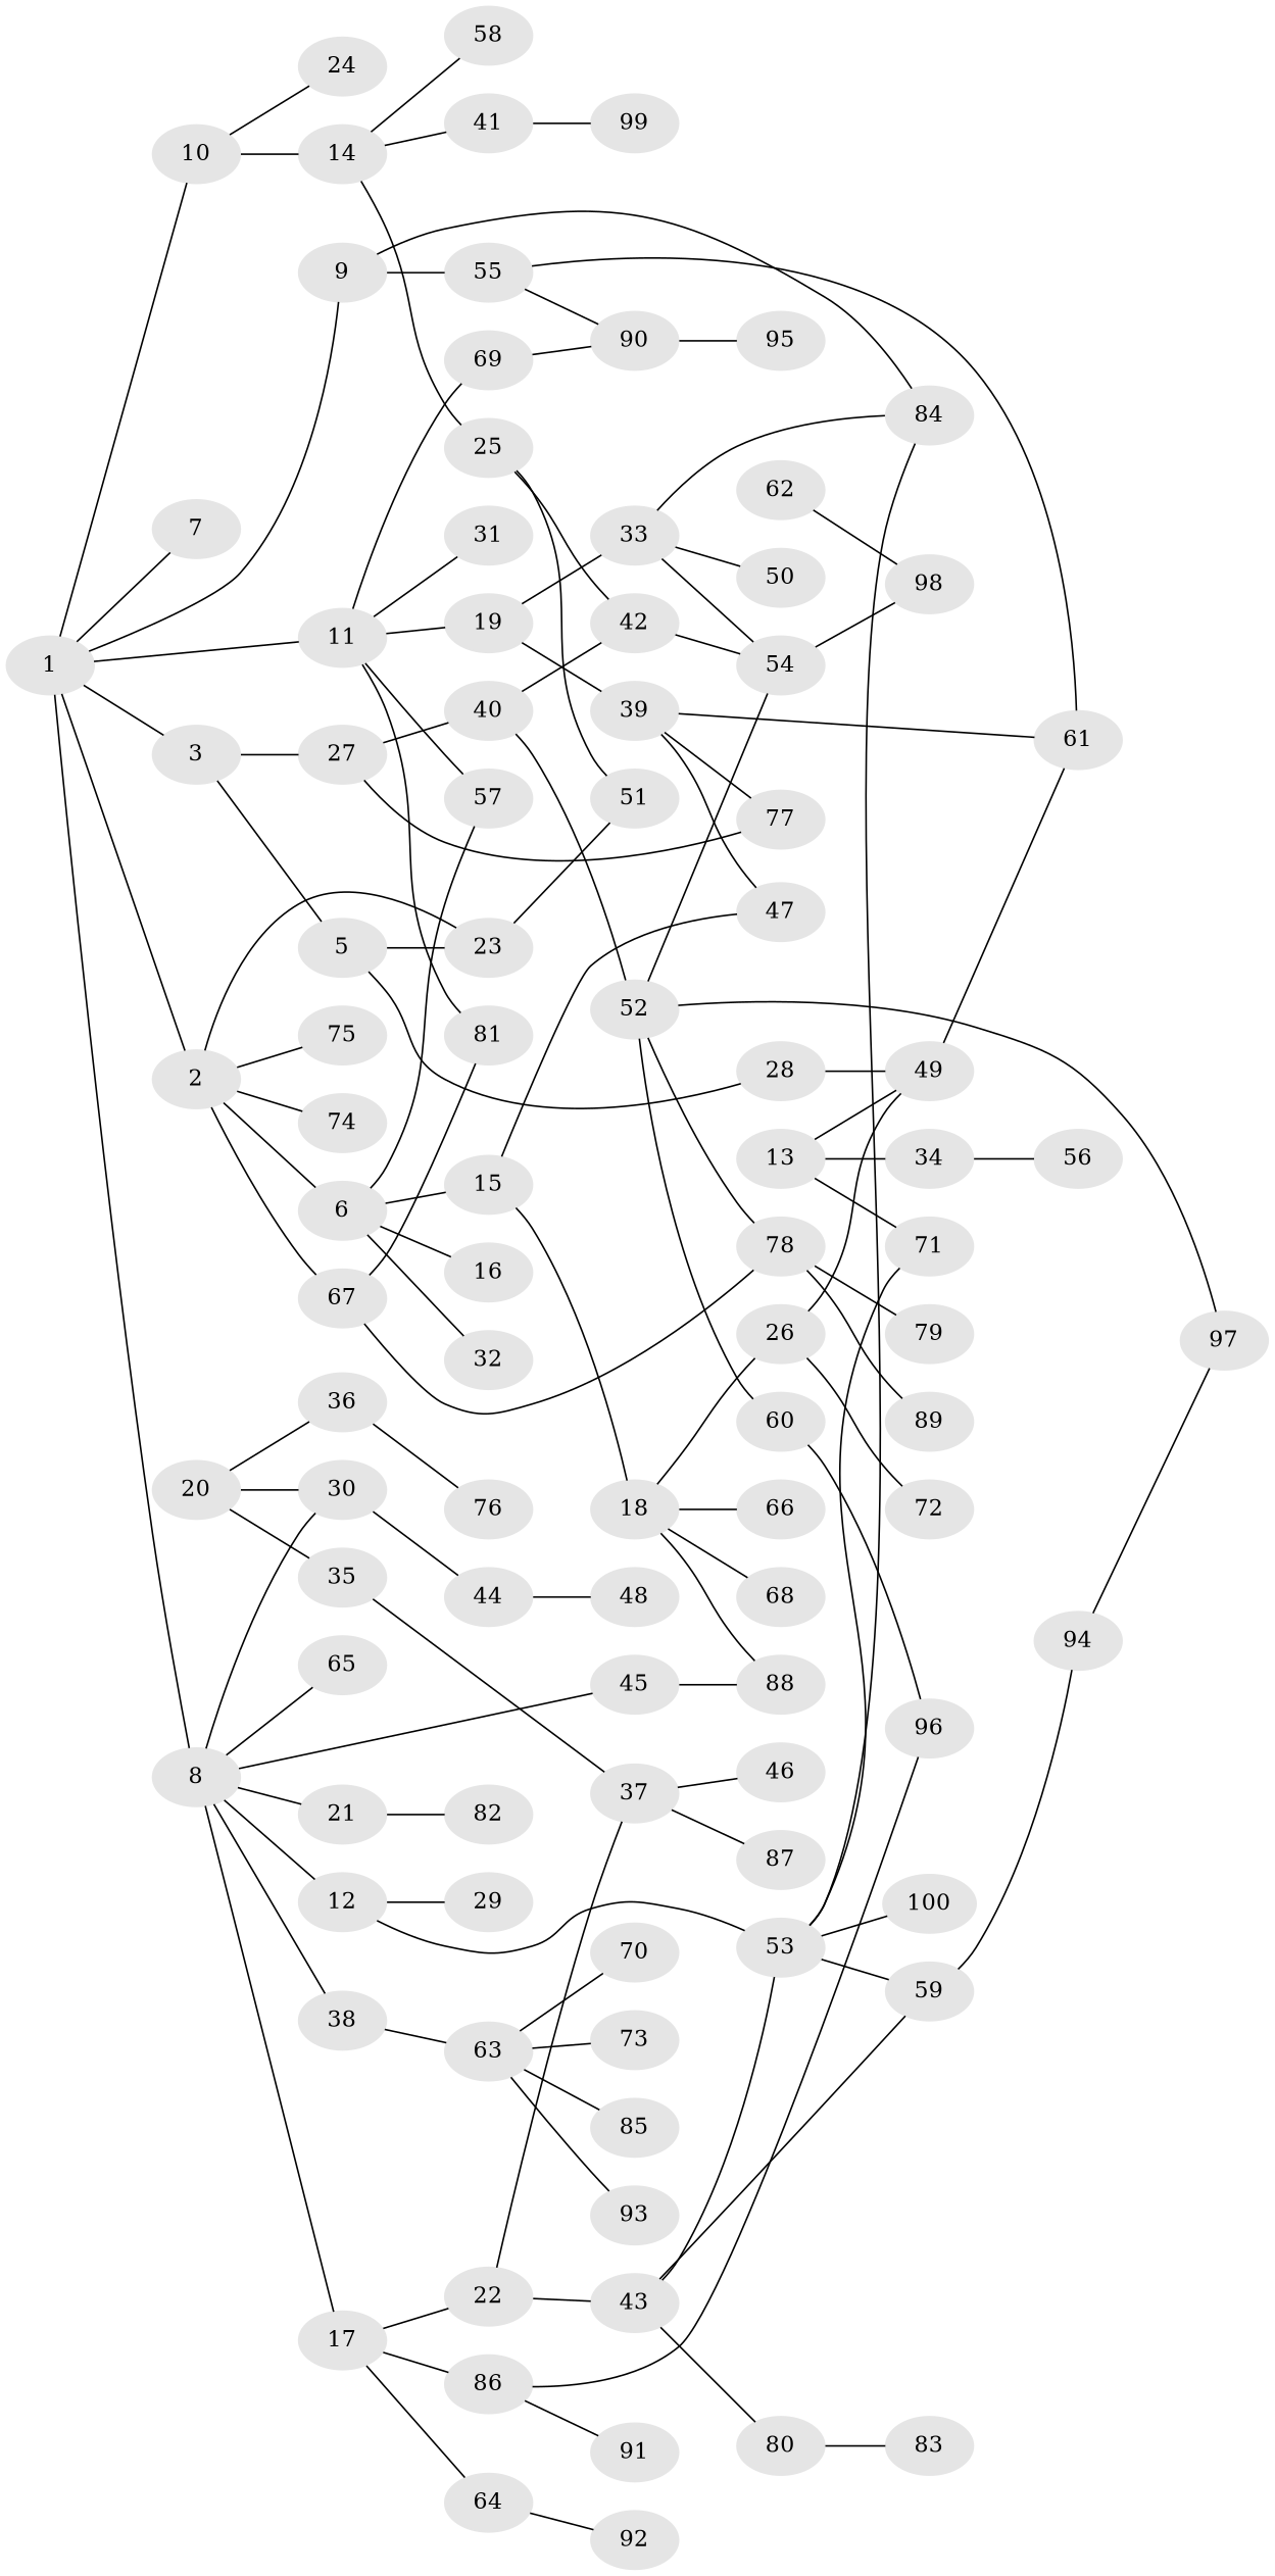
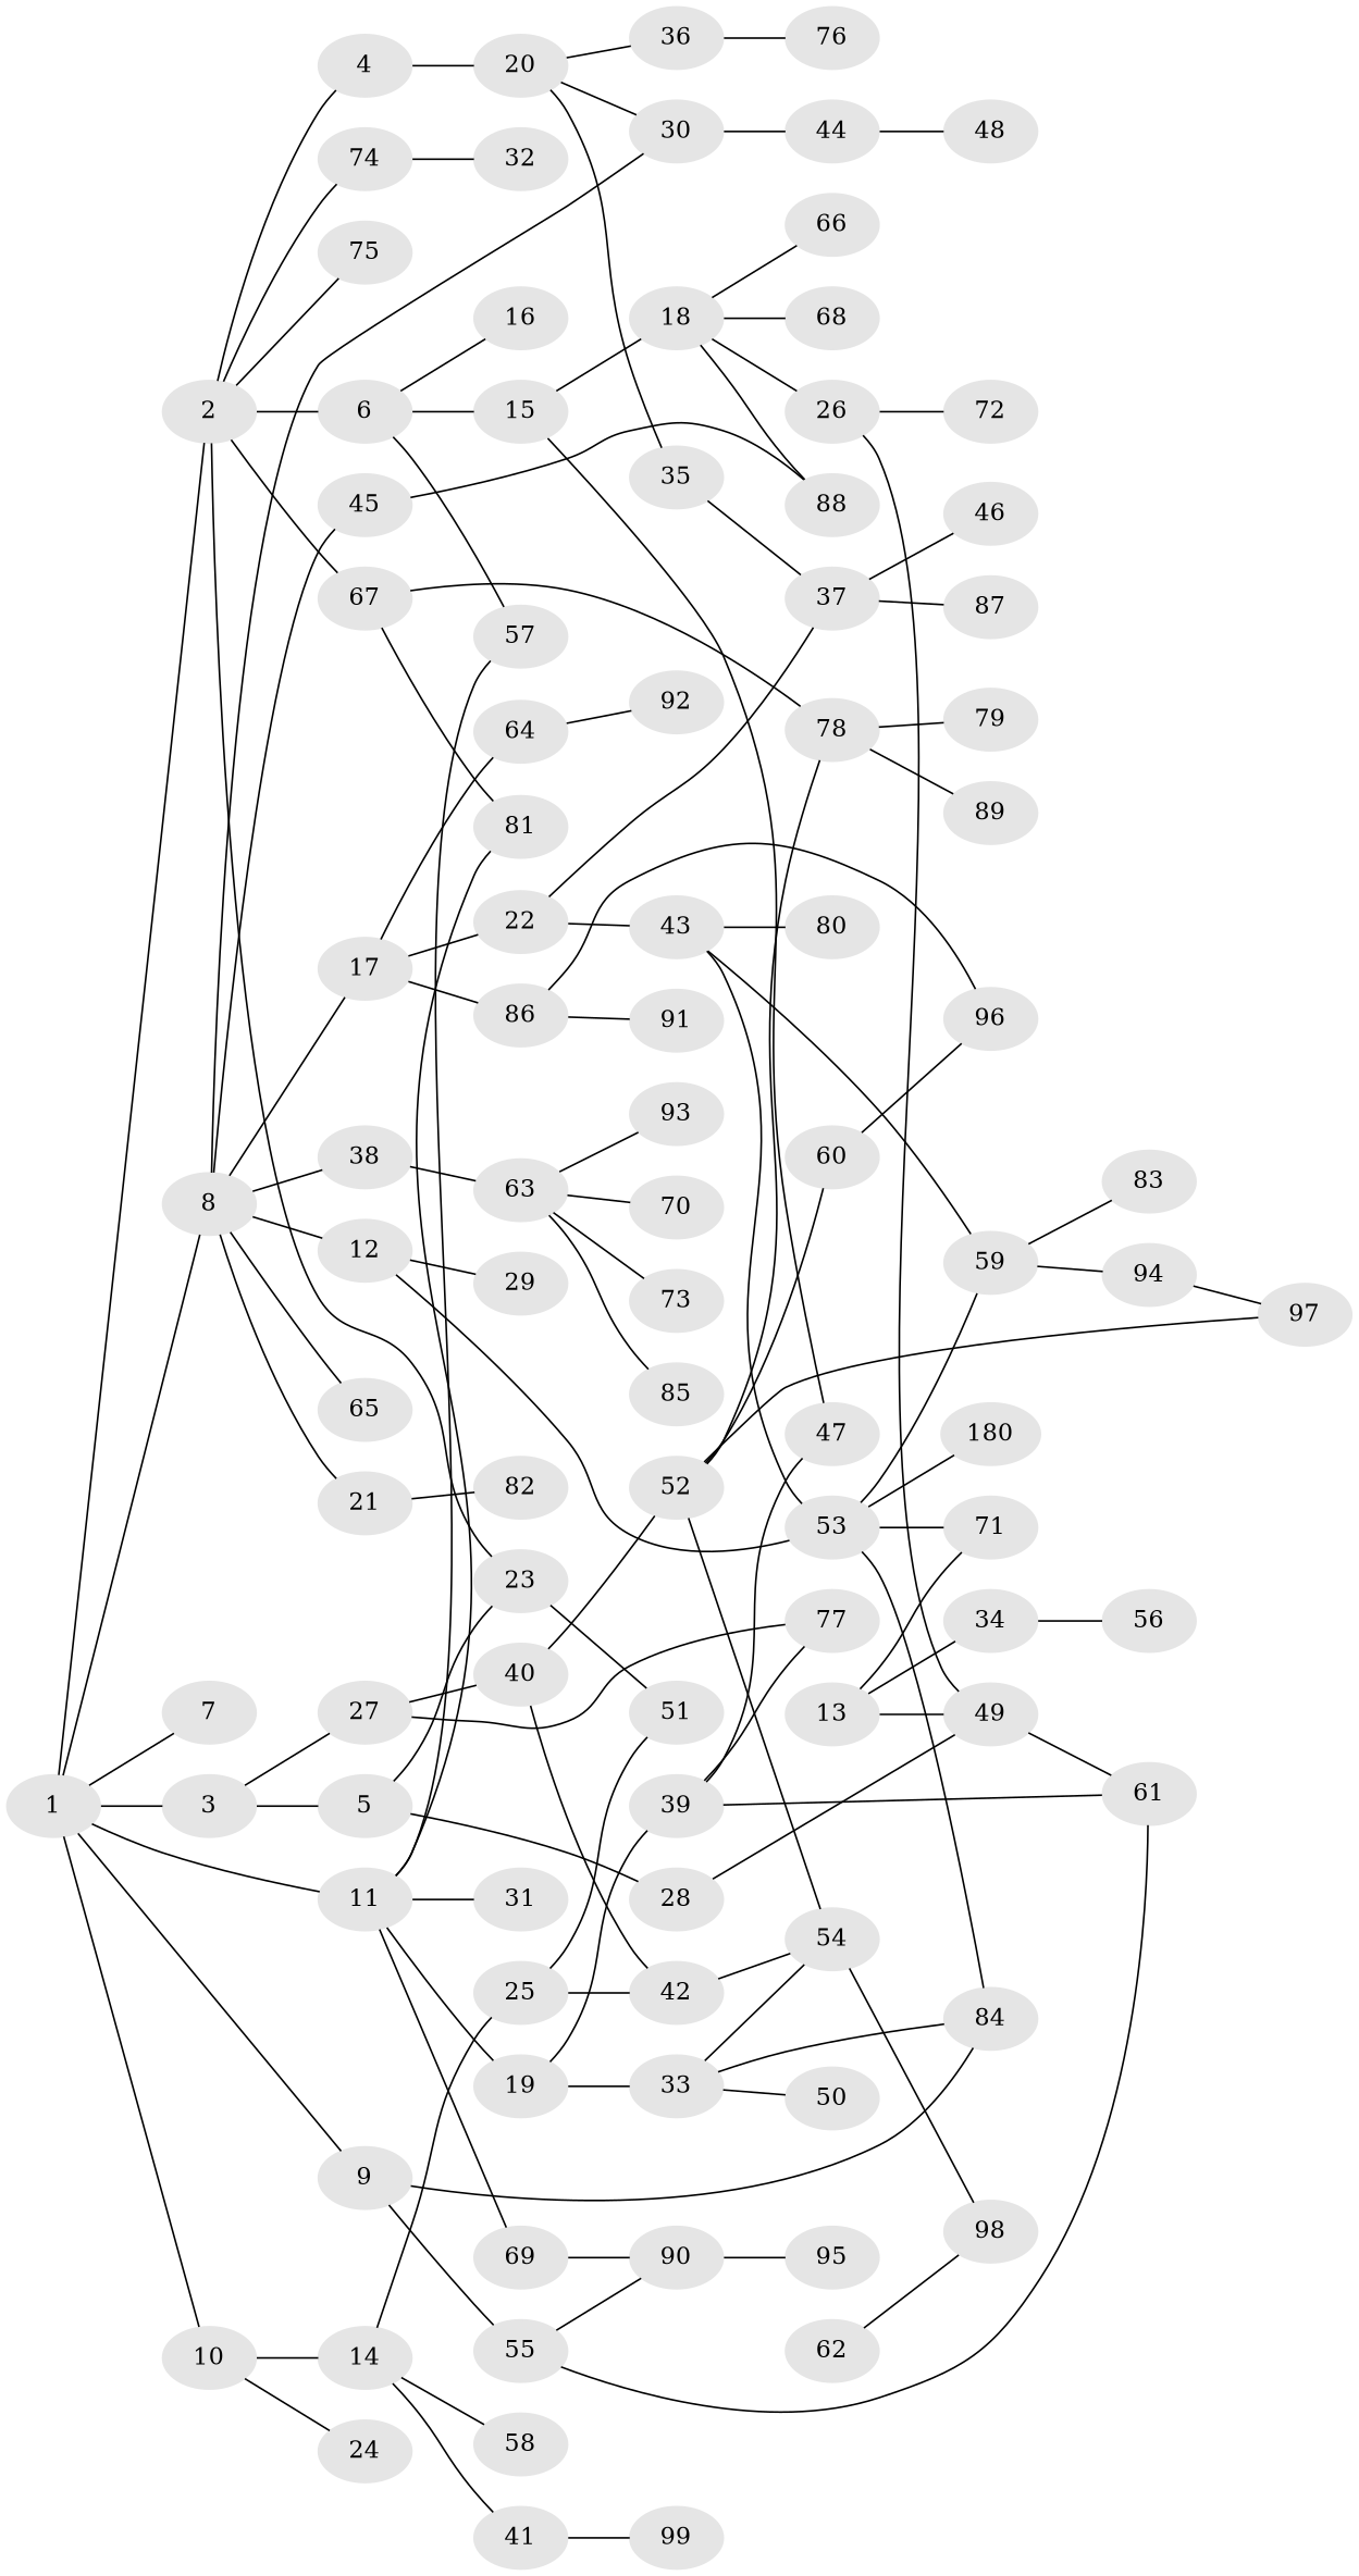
  graph {
    rankdir=LR
    node [color=gray90 style=filled]
    1
    2
    3
    7
    8
    9
    10
    11
+   4
    6
    23
    67
    74
    75
    5
    27
    12
    17
    21
    30
    38
    45
    65
    55
    84
    14
    24
    57
    19
    31
    69
    81
    20
    15
    16
    32
    51
    78
    28
    40
    77
    35
    36
    49
    62
    98
    18
    47
    29
    53
    22
    64
    86
    82
    44
    63
    88
    61
    90
    25
    41
    58
    13
    34
    71
    33
    39
    59
-   100
+   100 [label=180]
    56
    42
    99
    26
    66
    68
    37
    43
    92
    96
    91
    72
    50
    54
    76
    46
    87
    80
    52
    48
    70
    73
    85
    93
    60
    97
    83
    94
    79
    89
    95
    1 -- 2
    1 -- 3
    1 -- 7
    1 -- 8
    1 -- 9
    1 -- 10
    1 -- 11
+   2 -- 4
    2 -- 6
    2 -- 23
    2 -- 67
    2 -- 74
    2 -- 75
    3 -- 5
    3 -- 27
    8 -- 12
    8 -- 17
    8 -- 21
    8 -- 30
    8 -- 38
    8 -- 45
    8 -- 65
    9 -- 55
    9 -- 84
    10 -- 14
    10 -- 24
    11 -- 57
    11 -- 19
    11 -- 31
    11 -- 69
    11 -- 81
+   4 -- 20
    6 -- 57
    6 -- 15
    6 -- 16
-   6 -- 32
+   74 -- 32
    23 -- 51
    67 -- 81
    67 -- 78
    5 -- 23
    5 -- 28
    27 -- 40
    27 -- 77
    12 -- 29
    12 -- 53
    17 -- 22
    17 -- 64
    17 -- 86
    21 -- 82
    30 -- 44
    38 -- 63
    45 -- 88
    55 -- 61
    55 -- 90
    14 -- 25
    14 -- 41
    14 -- 58
    19 -- 33
    19 -- 39
    69 -- 90
    20 -- 30
    20 -- 35
    20 -- 36
    15 -- 18
    15 -- 47
    78 -- 79
    78 -- 89
    28 -- 49
    40 -- 42
    40 -- 52
    35 -- 37
    36 -- 76
    49 -- 61
    62 -- 98
    18 -- 88
    18 -- 26
    18 -- 66
    18 -- 68
    53 -- 84
    53 -- 71
    53 -- 59
    53 -- 100
    22 -- 37
    22 -- 43
    64 -- 92
    86 -- 96
    86 -- 91
    44 -- 48
    63 -- 70
    63 -- 73
    63 -- 85
    63 -- 93
    90 -- 95
    25 -- 51
    25 -- 42
    41 -- 99
    13 -- 49
    13 -- 34
    13 -- 71
    34 -- 56
    33 -- 84
    33 -- 50
    33 -- 54
    39 -- 77
    39 -- 47
    39 -- 61
-   80 -- 83
+   59 -- 83
    59 -- 94
    42 -- 54
    26 -- 49
    26 -- 72
    37 -- 46
    37 -- 87
    43 -- 53
    43 -- 59
    43 -- 80
    54 -- 98
    52 -- 78
    52 -- 54
    52 -- 60
    52 -- 97
    60 -- 96
    94 -- 97
  }
